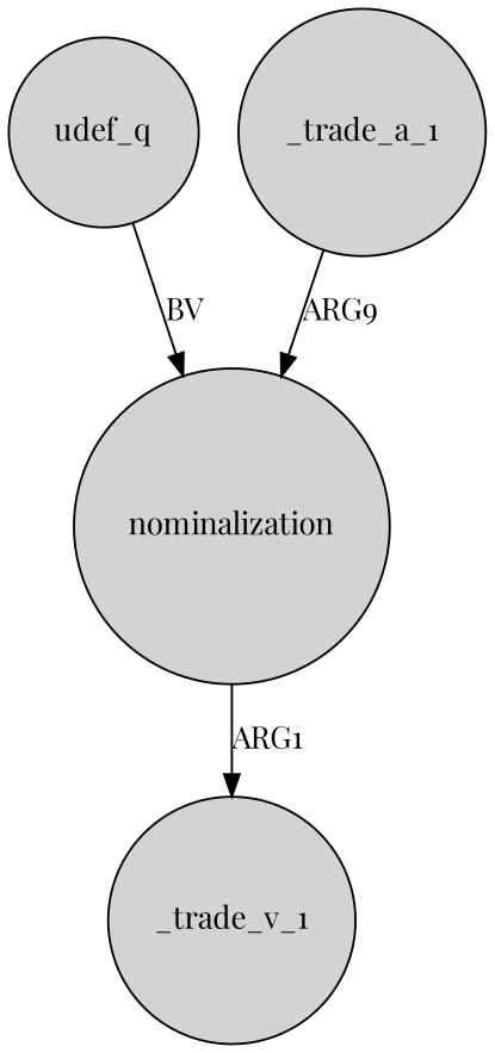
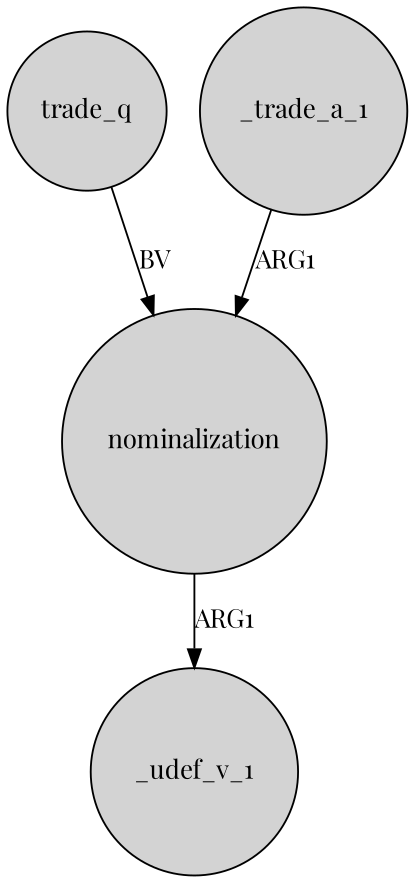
  digraph {
    fontname="Playfair Display"
    node [fontname="Playfair Display" shape=circle style=filled]
    edge [fontname="Playfair Display"]
    nominalization
-   _trade_v_1
-   udef_q
+   _trade_v_1 [label=_udef_v_1]
+   udef_q [label=trade_q]
    n4 [label=_trade_a_1]
    nominalization -> _trade_v_1 [label=ARG1]
    udef_q -> nominalization [label=BV]
-   n4 -> nominalization [label=ARG9]
+   n4 -> nominalization [label=ARG1]
  }
